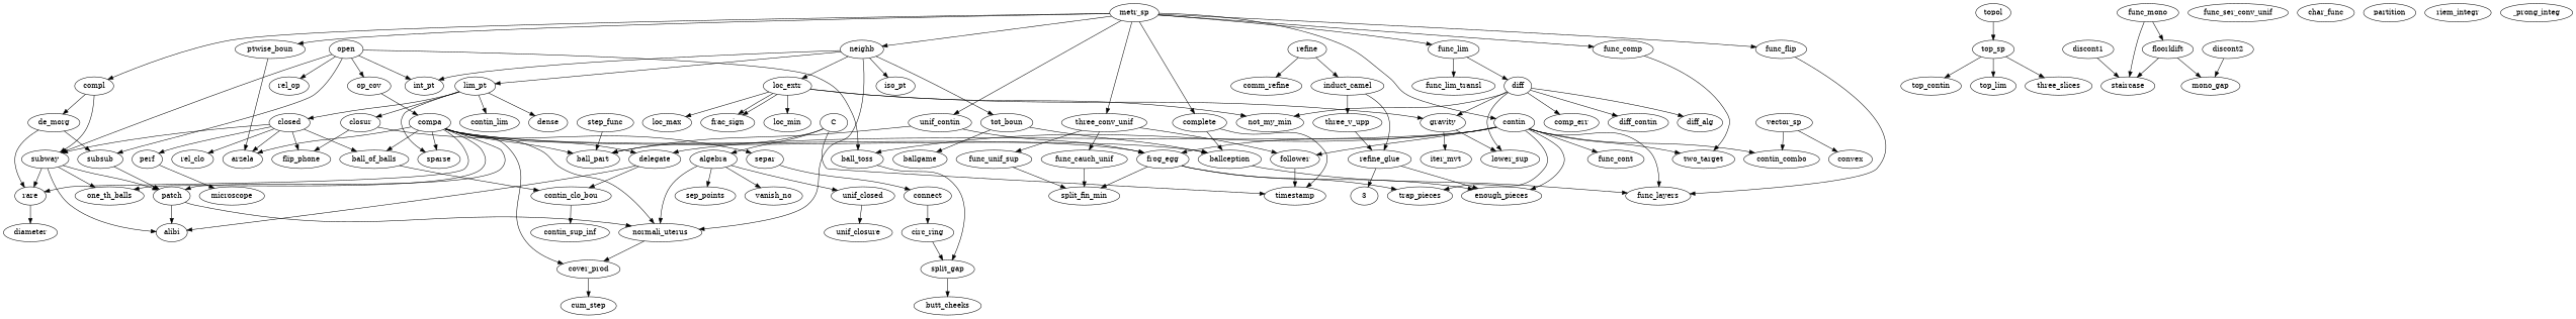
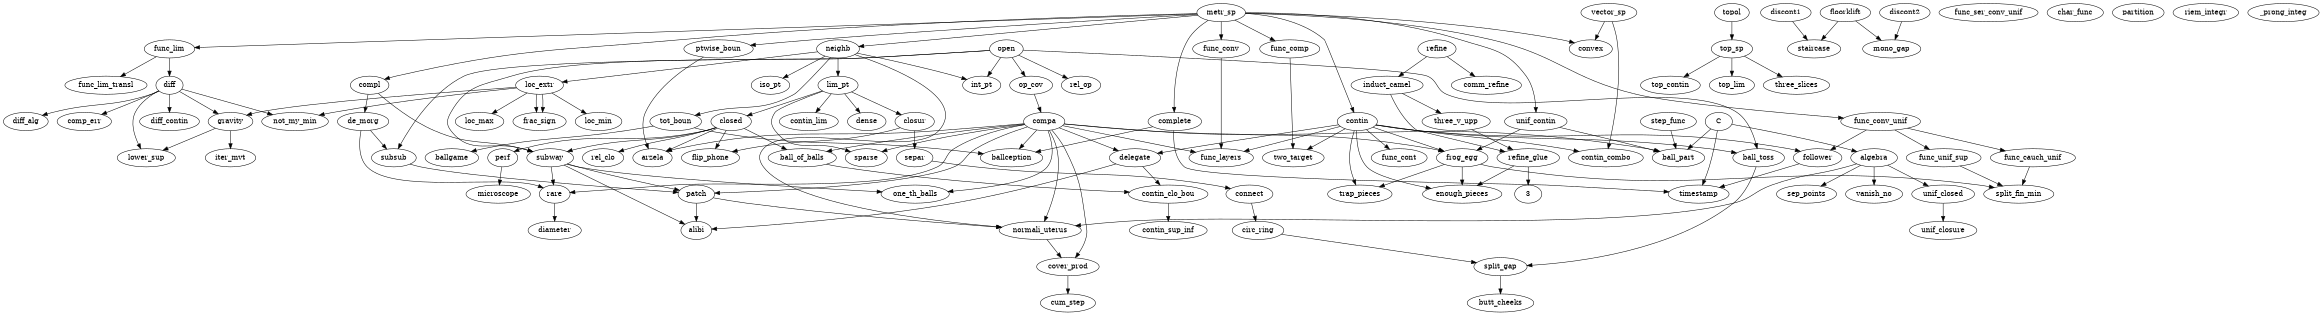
  digraph {
    metr_sp
    neighb
    compl
    convex
    func_lim
    contin
    func_comp
    unif_contin
-   func_conv [label=func_flip]
-   func_conv_unif [label=three_conv_unif]
+   func_conv
+   func_conv_unif
    complete
    ptwise_boun
    int_pt
    lim_pt
    iso_pt
    tot_boun
    normali_uterus
    loc_extr
    de_morg
    subway
    func_lim_transl
    diff
    ball_toss
    delegate
    frog_egg
    func_layers
    contin_combo
    func_cont
    two_target
    follower
    enough_pieces
    trap_pieces
    ball_part
    func_cauch_unif
    func_unif_sup
    ballception
    timestamp
    arzela
    closed
    closur
    dense
    sparse
    contin_lim
    ballgame
    cover_prod
    gravity
    not_my_min
    loc_min
    loc_max
    frac_sign
    subsub
    rare
    one_th_balls
    patch
    alibi
    open
    rel_op
    op_cov
    perf
    rel_clo
    flip_phone
    ball_of_balls
    separ
    compa
    split_gap
    microscope
    contin_clo_bou
    connect
    diameter
    split_fin_min
    cum_step
    vector_sp
    circ_ring
    butt_cheeks
    diff_contin
    diff_alg
    comp_err
    lower_sup
    contin_sup_inf
    topol
    top_sp
    top_contin
    top_lim
    three_slices
    discont1
    staircase
    discont2
    mono_gap
-   func_mono
    floorklift
    func_ser_conv_unif
    C
    algebra
    unif_closed
    sep_points
    vanish_no
    char_func
    step_func
    unif_closure
    iter_mvt
    partition
    riem_integr
    refine
    comm_refine
    induct_camel
    n106 [label=three_v_upp]
    refine_glue
    3
    _prong_integ
    metr_sp -> neighb
    metr_sp -> compl
+   metr_sp -> convex
    metr_sp -> func_lim
    metr_sp -> contin
    metr_sp -> func_comp
    metr_sp -> unif_contin
    metr_sp -> func_conv
    metr_sp -> func_conv_unif
    metr_sp -> complete
    metr_sp -> ptwise_boun
    neighb -> int_pt
    neighb -> lim_pt
    neighb -> iso_pt
    neighb -> tot_boun
    neighb -> normali_uterus
    neighb -> loc_extr
    compl -> de_morg
    compl -> subway
    func_lim -> func_lim_transl
    func_lim -> diff
    contin -> ball_toss
    contin -> delegate
    contin -> frog_egg
    contin -> func_layers
    contin -> contin_combo
    contin -> func_cont
    contin -> two_target
    contin -> follower
    contin -> enough_pieces
    contin -> trap_pieces
    func_comp -> two_target
    unif_contin -> frog_egg
    unif_contin -> ball_part
    func_conv -> func_layers
    func_conv_unif -> follower
    func_conv_unif -> func_cauch_unif
    func_conv_unif -> func_unif_sup
    complete -> ballception
    complete -> timestamp
    ptwise_boun -> arzela
    lim_pt -> closed
    lim_pt -> closur
    lim_pt -> dense
    lim_pt -> sparse
    lim_pt -> contin_lim
    tot_boun -> ballception
    tot_boun -> ballgame
    normali_uterus -> cover_prod
    loc_extr -> gravity
    loc_extr -> not_my_min
    loc_extr -> loc_min
    loc_extr -> loc_max
    loc_extr -> frac_sign
    loc_extr -> frac_sign
    de_morg -> subsub
    de_morg -> rare
    subway -> rare
    subway -> one_th_balls
    subway -> patch
    subway -> alibi
    diff -> gravity
    diff -> not_my_min
    diff -> diff_contin
    diff -> diff_alg
    diff -> comp_err
    diff -> lower_sup
    ball_toss -> split_gap
    delegate -> alibi
    delegate -> contin_clo_bou
    frog_egg -> enough_pieces
    frog_egg -> trap_pieces
    frog_egg -> split_fin_min
    follower -> timestamp
    func_cauch_unif -> split_fin_min
    func_unif_sup -> split_fin_min
    closed -> subway
    closed -> arzela
    closed -> perf
    closed -> rel_clo
    closed -> flip_phone
    closed -> ball_of_balls
    closur -> flip_phone
    closur -> separ
    cover_prod -> cum_step
    gravity -> lower_sup
    gravity -> iter_mvt
    subsub -> patch
    rare -> diameter
    patch -> normali_uterus
    patch -> alibi
    open -> int_pt
    open -> subway
    open -> ball_toss
    open -> subsub
    open -> rel_op
    open -> op_cov
    op_cov -> compa
    perf -> microscope
    ball_of_balls -> contin_clo_bou
    separ -> connect
    compa -> normali_uterus
    compa -> delegate
    compa -> frog_egg
-   ballception -> func_layers
+   compa -> func_layers
    compa -> ball_part
    compa -> ballception
    compa -> arzela
    compa -> sparse
    compa -> cover_prod
    compa -> rare
    compa -> one_th_balls
    compa -> patch
    compa -> ball_of_balls
    split_gap -> butt_cheeks
    contin_clo_bou -> contin_sup_inf
    connect -> circ_ring
    vector_sp -> convex
    vector_sp -> contin_combo
    circ_ring -> split_gap
    topol -> top_sp
    top_sp -> top_contin
    top_sp -> top_lim
    top_sp -> three_slices
    discont1 -> staircase
    discont2 -> mono_gap
-   func_mono -> staircase
-   func_mono -> floorklift
    floorklift -> staircase
    floorklift -> mono_gap
    C -> ball_part
    C -> timestamp
    C -> algebra
    algebra -> normali_uterus
    algebra -> unif_closed
    algebra -> sep_points
    algebra -> vanish_no
    unif_closed -> unif_closure
    step_func -> ball_part
    refine -> comm_refine
    refine -> induct_camel
    induct_camel -> n106
    induct_camel -> refine_glue
    n106 -> refine_glue
    refine_glue -> enough_pieces
    refine_glue -> 3
  }
